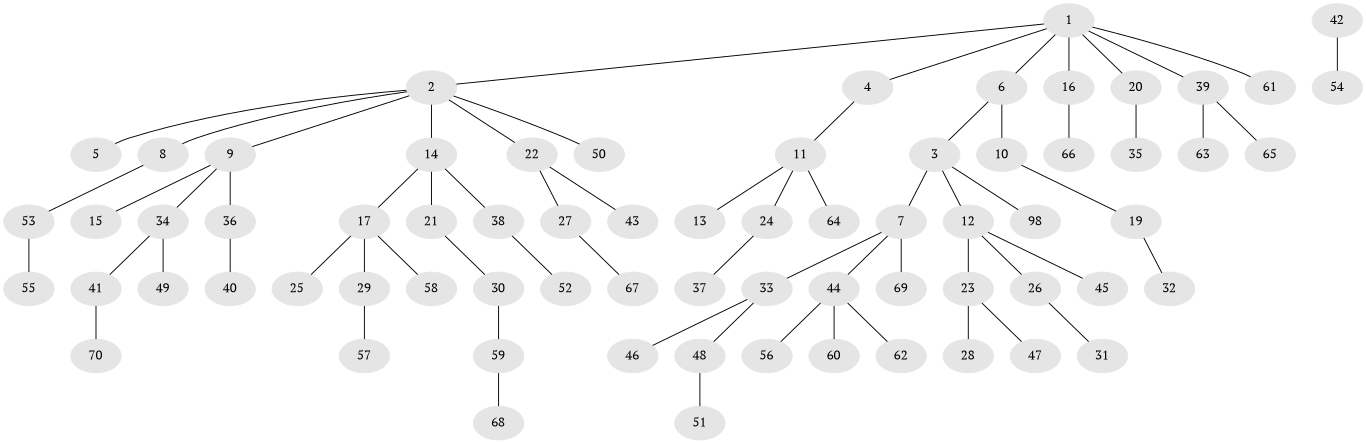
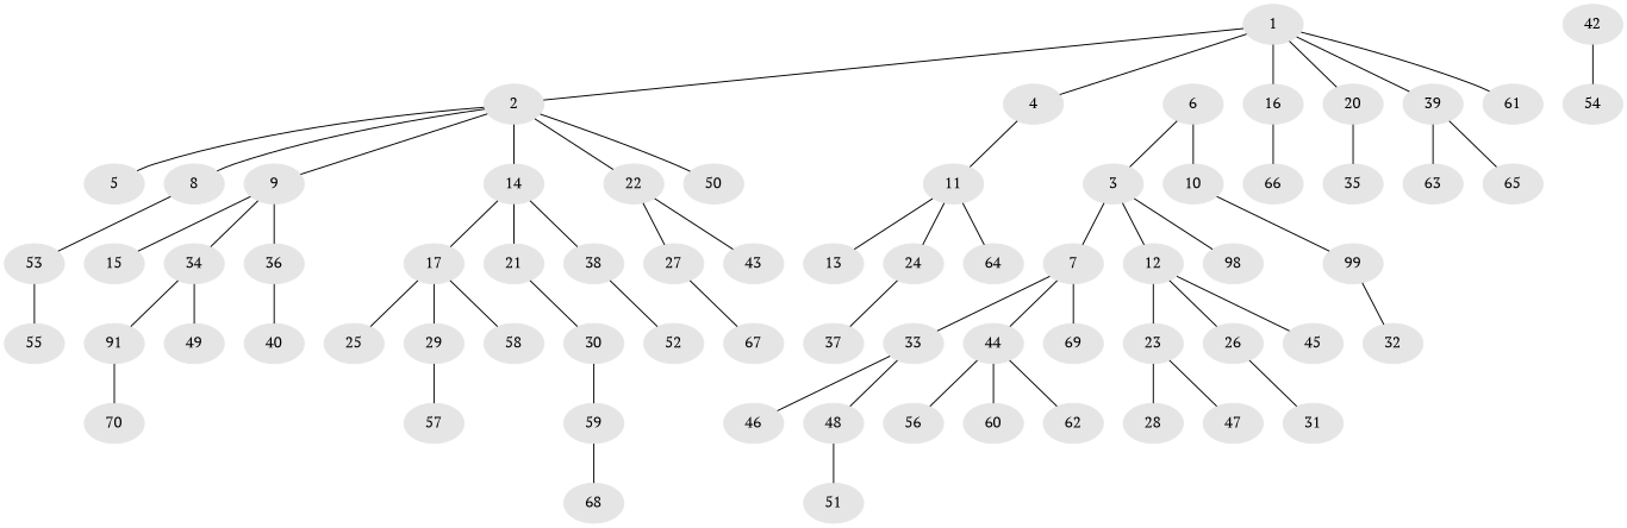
  graph {
    fontname="PT Serif"
    node [color=gray90 fontname="PT Serif" style=filled]
    edge [fontname="PT Serif"]
    1
    2
    4
    6
    16
    20
    39
    61
    5
    8
    9
    14
    22
    50
    3
    7
    12
    n18 [label=98]
    11
    10
    66
    35
    63
    65
    53
    15
    34
    36
    17
    21
    38
    27
    43
    42
    54
    33
    44
    69
    23
    26
    45
    13
    24
    64
-   19
+   19 [label=99]
    46
    48
    56
    60
    62
    55
-   41
+   41 [label=91]
    49
    40
    32
    37
    28
    47
    31
    25
    29
    58
    30
    52
    57
    59
    67
    68
    51
    70
    1 -- 2
    1 -- 4
-   1 -- 6
    1 -- 16
    1 -- 20
    1 -- 39
    1 -- 61
    2 -- 5
    2 -- 8
    2 -- 9
    2 -- 14
    2 -- 22
    2 -- 50
    4 -- 11
    6 -- 3
    6 -- 10
    16 -- 66
    20 -- 35
    39 -- 63
    39 -- 65
    8 -- 53
    9 -- 15
    9 -- 34
    9 -- 36
    14 -- 17
    14 -- 21
    14 -- 38
    22 -- 27
    22 -- 43
    3 -- 7
    3 -- 12
    3 -- n18
    7 -- 33
    7 -- 44
    7 -- 69
    12 -- 23
    12 -- 26
    12 -- 45
    11 -- 13
    11 -- 24
    11 -- 64
    10 -- 19
    53 -- 55
    34 -- 41
    34 -- 49
    36 -- 40
    17 -- 25
    17 -- 29
    17 -- 58
    21 -- 30
    38 -- 52
    27 -- 67
    42 -- 54
    33 -- 46
    33 -- 48
    44 -- 56
    44 -- 60
    44 -- 62
    23 -- 28
    23 -- 47
    26 -- 31
    24 -- 37
    19 -- 32
    48 -- 51
    41 -- 70
    29 -- 57
    30 -- 59
    59 -- 68
  }
